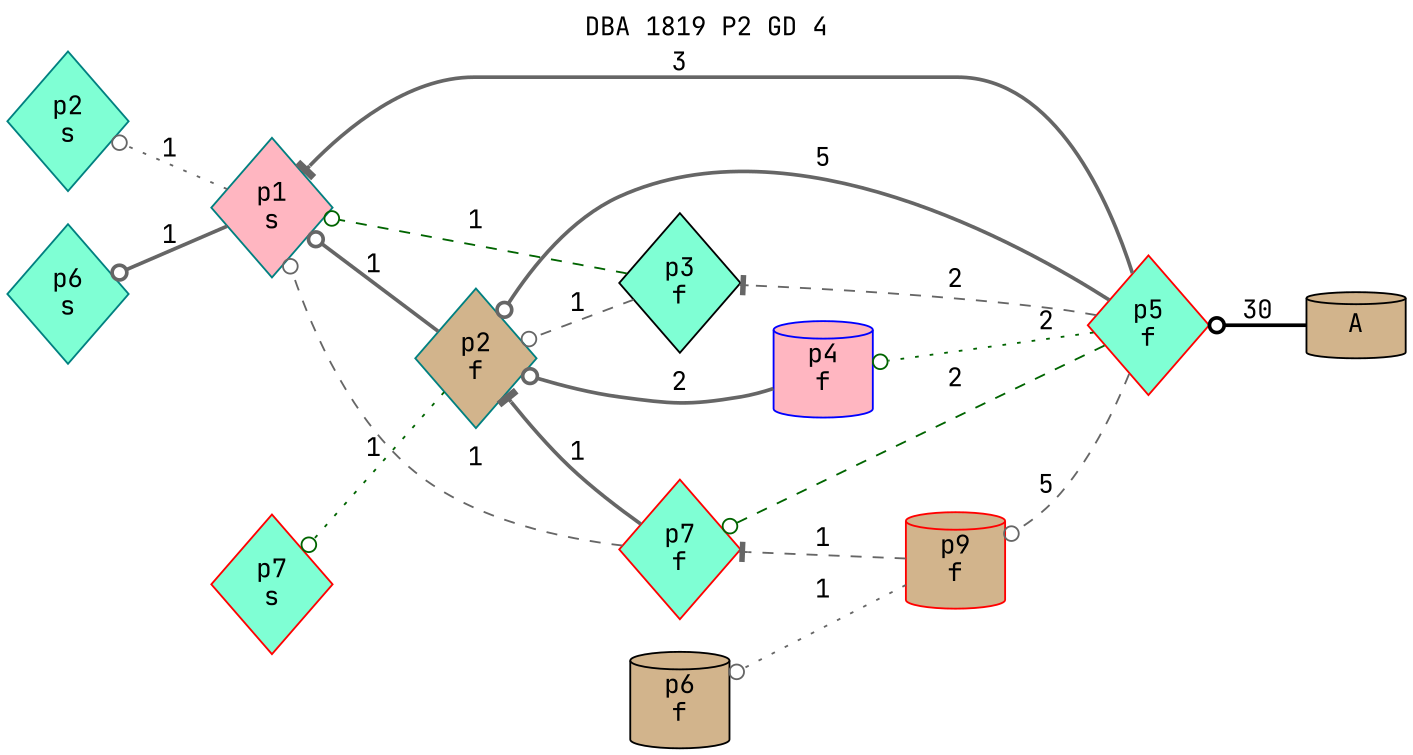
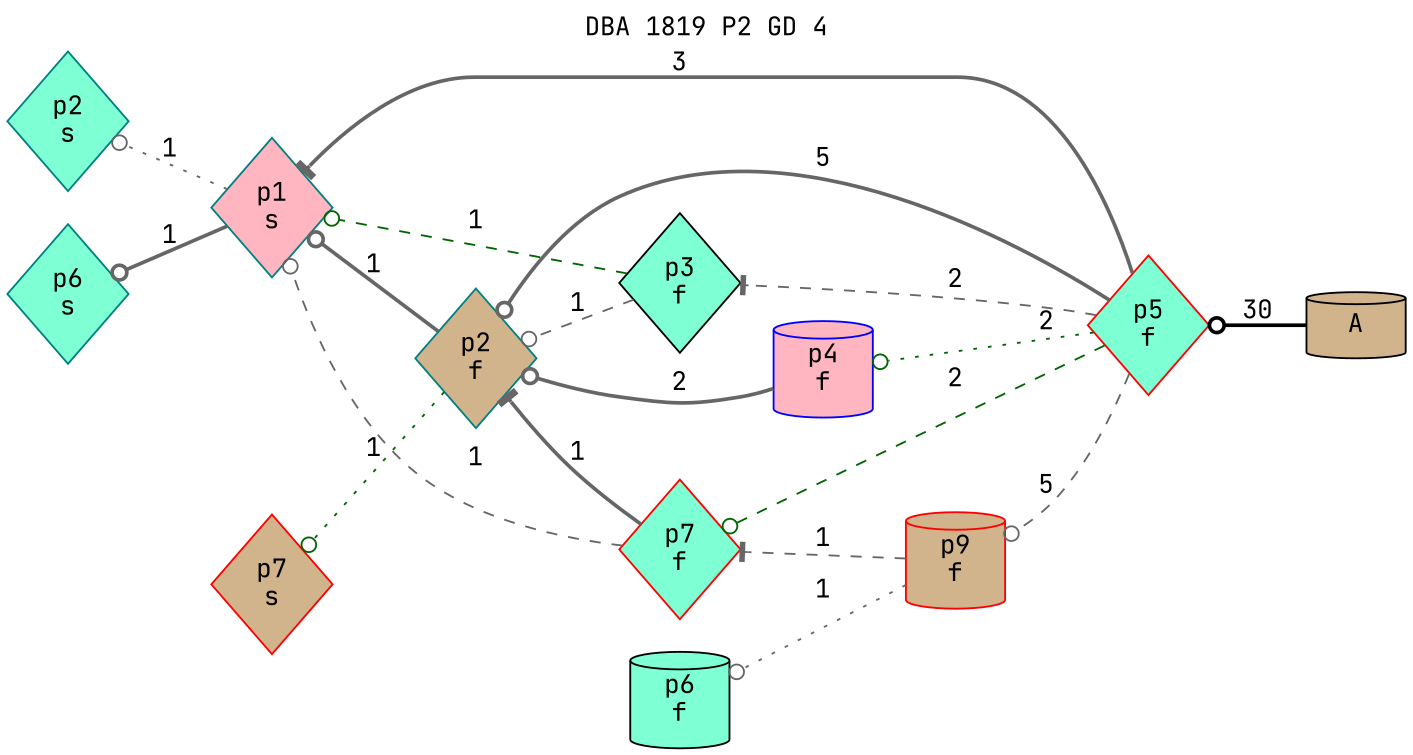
  digraph {
    fontname="JetBrains Mono"
    label=" DBA 1819 P2 GD 4 "
    labelloc=tl
    rankdir=RL
    node [color=red fillcolor=aquamarine fontname="JetBrains Mono" shape=diamond style=filled]
    edge [arrowhead=odot color=gray40 fontname="JetBrains Mono" style=bold]
    n1 [color=black fillcolor=tan label=A shape=cylinder]
    n2 [label="p5\nf"]
    n3 [color=blue fillcolor=lightpink label="p4\nf" shape=cylinder]
    n4 [color=teal fillcolor=tan label="p2\nf"]
    n5 [fillcolor=tan label="p9\nf" shape=cylinder]
    n6 [label="p7\nf"]
    n7 [color=teal fillcolor=lightpink label="p1\ns"]
    n8 [color=black label="p3\nf"]
-   n9 [label="p7\ns"]
-   n10 [color=black fillcolor=tan label="p6\nf" shape=cylinder]
+   n9 [fillcolor=tan label="p7\ns"]
+   n10 [color=black label="p6\nf" shape=cylinder]
    n11 [color=teal label="p2\ns"]
    n12 [color=teal label="p6\ns"]
    n1 -> n2 [color=black label=30]
    n2 -> n3 [color=darkgreen label=2 style=dotted]
    n2 -> n4 [label=5]
    n2 -> n5 [label=5 style=dashed]
    n2 -> n6 [color=darkgreen label=2 style=dashed]
    n2 -> n7 [arrowhead=tee label=3]
    n2 -> n8 [arrowhead=tee label=2 style=dashed]
    n3 -> n4 [label=2]
    n4 -> n7 [label=1]
    n4 -> n9 [color=darkgreen label=1 style=dotted]
    n5 -> n6 [arrowhead=tee label=1 style=dashed]
    n5 -> n10 [label=1 style=dotted]
    n6 -> n4 [arrowhead=tee label=1]
    n6 -> n7 [label=1 style=dashed]
    n7 -> n11 [label=1 style=dotted]
    n7 -> n12 [label=1]
    n8 -> n4 [label=1 style=dashed]
    n8 -> n7 [color=darkgreen label=1 style=dashed]
  }
